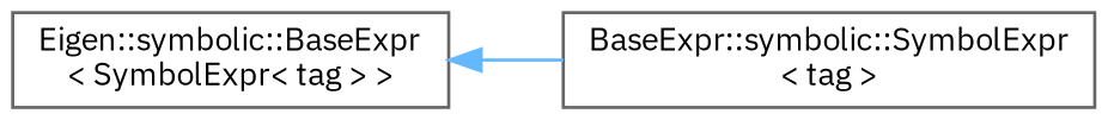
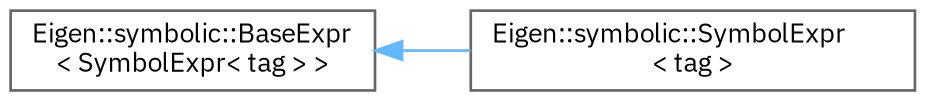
  digraph {
    rankdir=LR
    fontname="IBM Plex Sans"
    node [color=grey40 fillcolor=white fontname="IBM Plex Sans" fontsize=10 shape=box style=filled]
    n1 [height=0.2 label="Eigen::symbolic::BaseExpr\l\< SymbolExpr\< tag \> \>" width=0.4]
-   n2 [height=0.2 label="BaseExpr::symbolic::SymbolExpr\l\< tag \>" width=0.4]
+   n2 [height=0.2 label="Eigen::symbolic::SymbolExpr\l\< tag \>" width=0.4]
    n1 -> n2 [color=steelblue1 dir=back fontname="IBM Plex Sans" fontsize=10 labelfontname=Helvetica labelfontsize=10 style=solid]
  }
